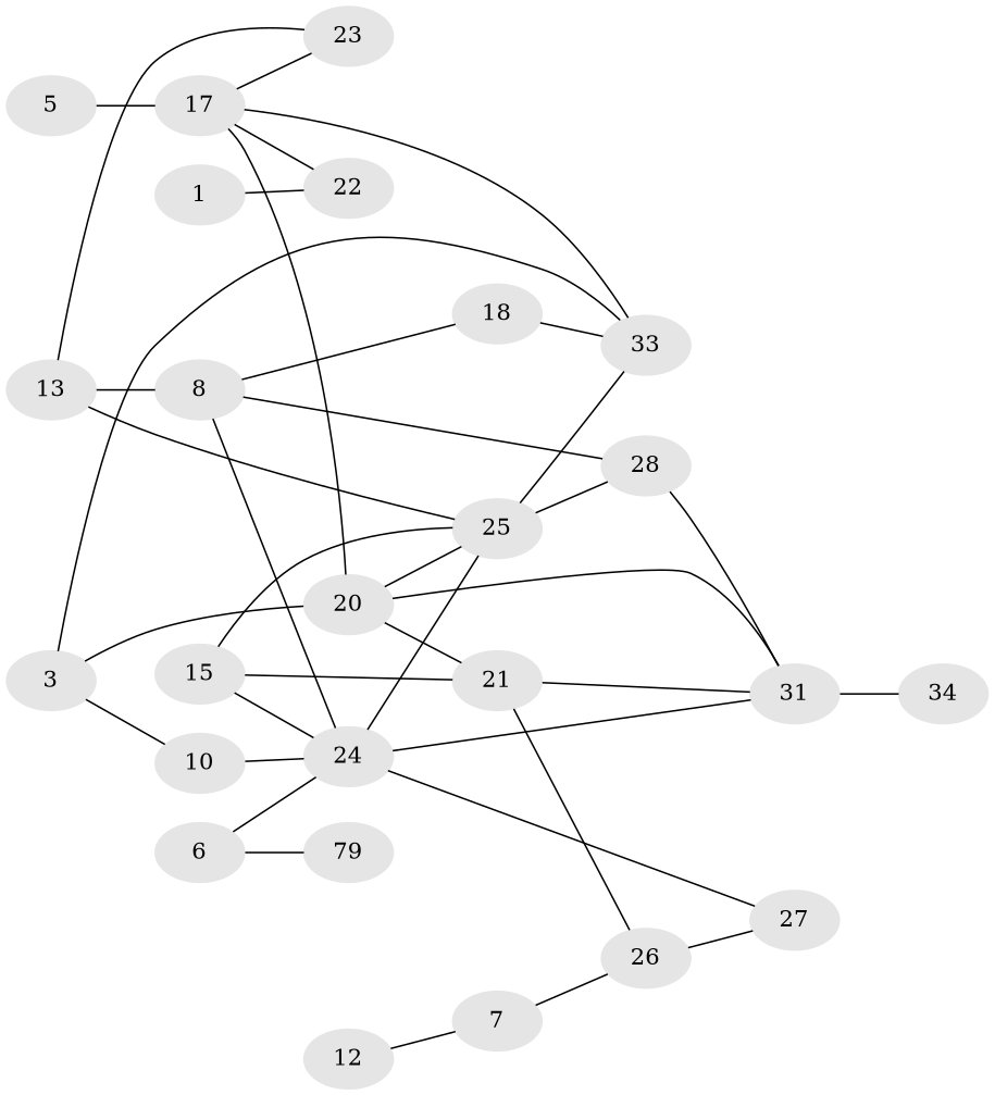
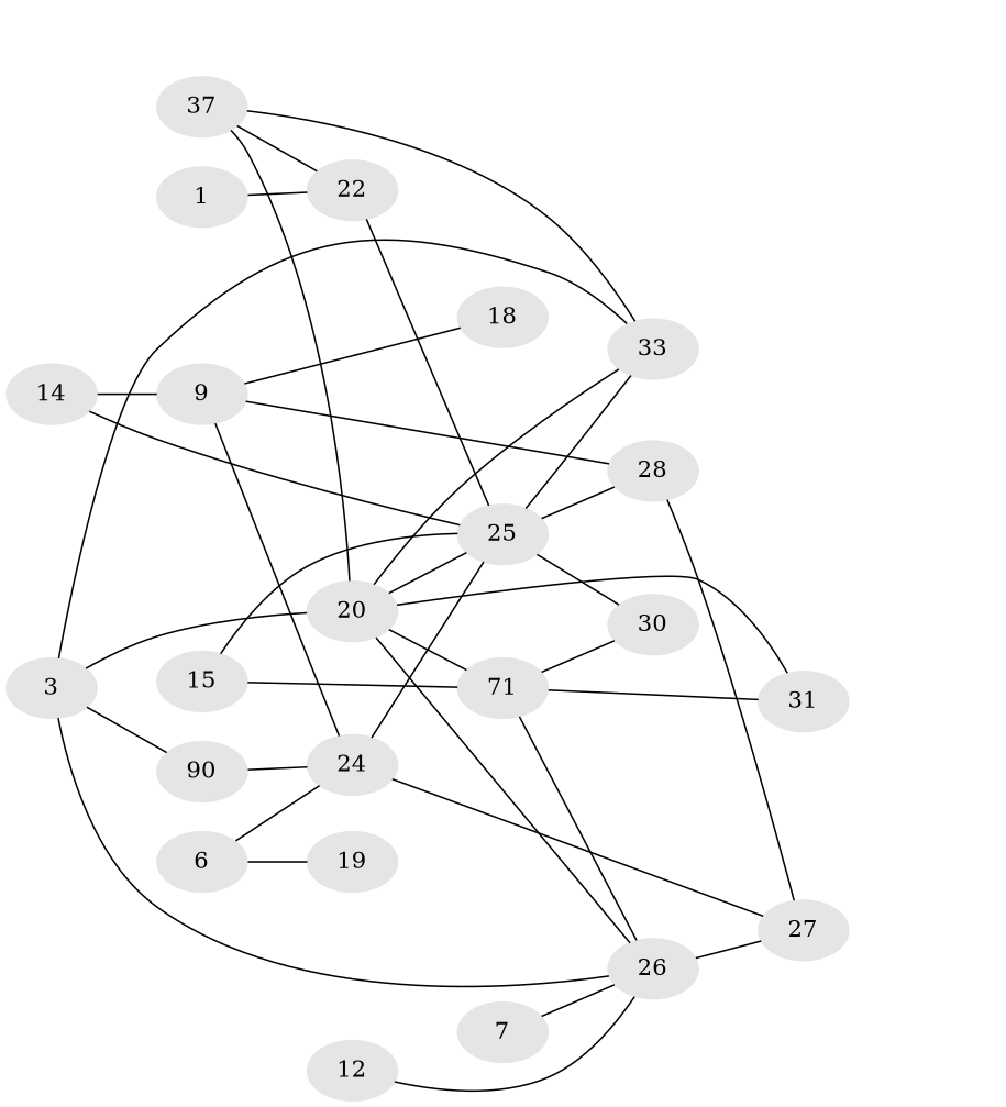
  graph {
    rankdir=LR
    node [color=gray90 style=filled]
    edge [weight=1.0]
    1
    22
    25
    3
-   10
+   10 [label=90]
    20
    26
    33
    24
-   21
+   21 [label=71]
    31
    27
-   5
-   17
-   23
+   17 [label=37]
    6
-   19 [label=79]
+   19
    7
-   9 [label=8]
+   9
    18
    28
    12
-   14 [label=13]
+   14
+   30
    15
-   34
    1 -- 22
+   22 -- 25
    25 -- 33 [weight=3.0]
    25 -- 28
+   25 -- 30
    3 -- 10
    3 -- 20
+   3 -- 26
    3 -- 33
    10 -- 24
    20 -- 25
-   18 -- 33
+   20 -- 26
+   20 -- 33
    20 -- 21
    20 -- 31
    26 -- 27 [weight=2.0]
    24 -- 25 [weight=2.0]
-   24 -- 31
    24 -- 27
    21 -- 26
    21 -- 31 [weight=2.0]
-   31 -- 34
-   5 -- 17
+   21 -- 30
    17 -- 22
    17 -- 20
    17 -- 33 [weight=2.0]
-   17 -- 23 [weight=2.0]
    6 -- 24
    6 -- 19
    7 -- 26
    9 -- 24 [weight=2.0]
    9 -- 18
    9 -- 28
-   28 -- 31
-   12 -- 7
+   28 -- 27
+   12 -- 26
    14 -- 25
-   14 -- 23
    14 -- 9
    15 -- 25
-   15 -- 24
    15 -- 21
  }
